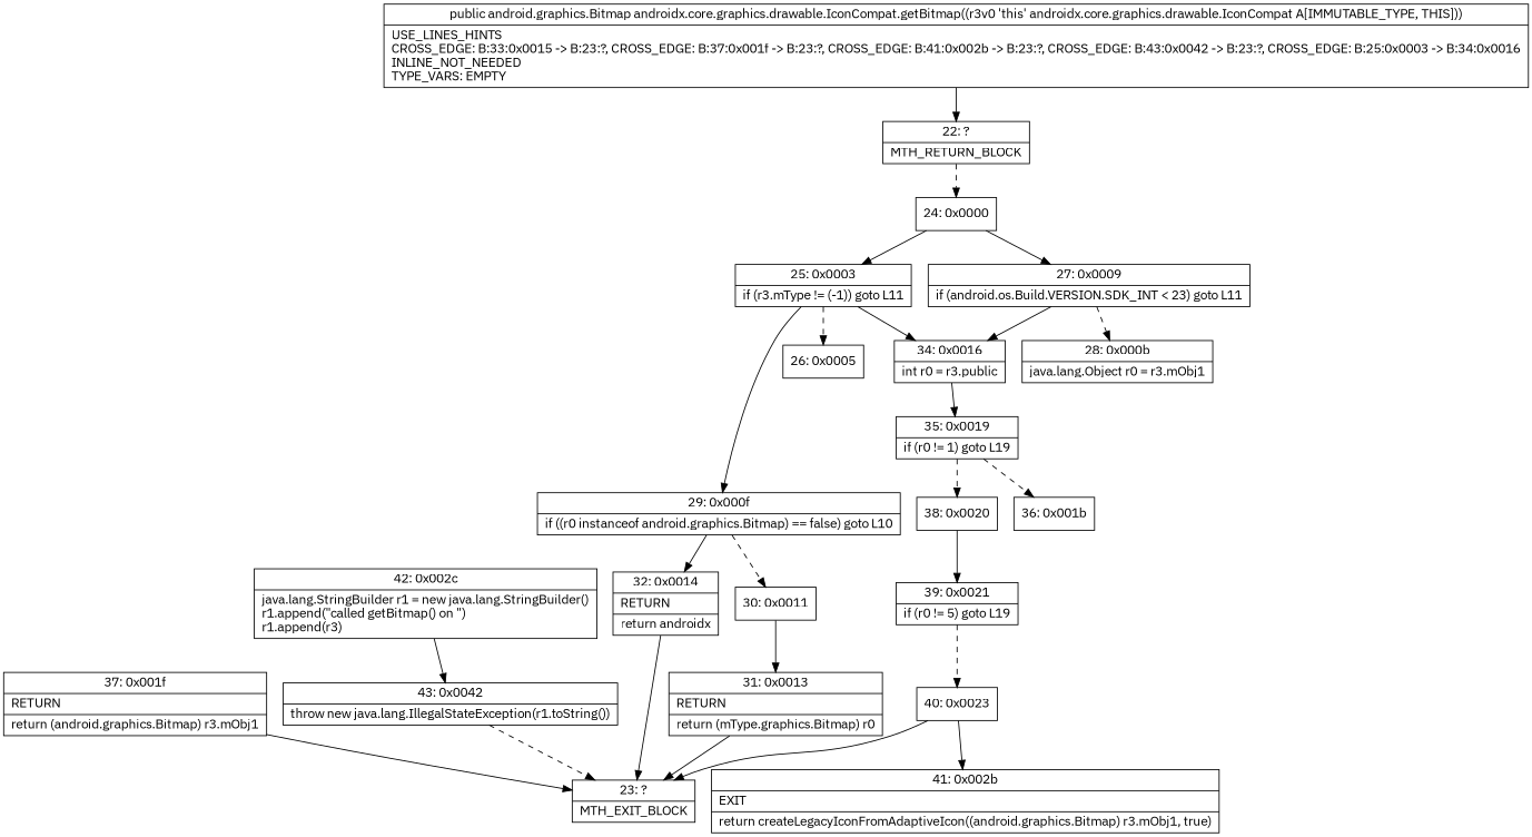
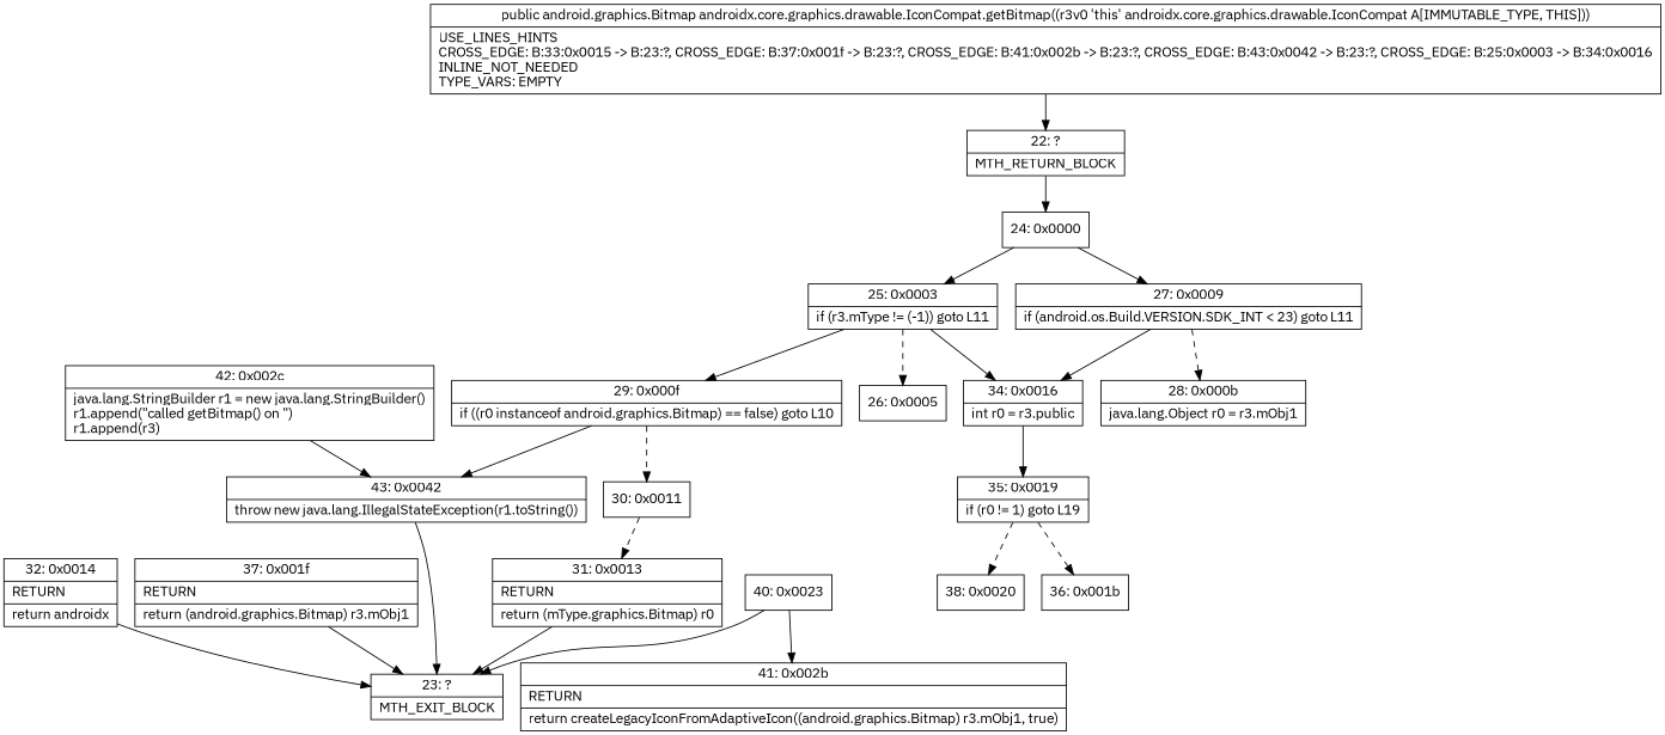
  digraph {
    fontname="IBM Plex Sans"
    node [fontname="IBM Plex Sans" shape=record]
    edge [fontname="IBM Plex Sans"]
    n1 [label="{22\:\ ?|MTH_RETURN_BLOCK\l}"]
    n2 [label="{24\:\ 0x0000}"]
    n3 [label="{25\:\ 0x0003|if (r3.mType != (\-1)) goto L11\l}"]
    n4 [label="{27\:\ 0x0009|if (android.os.Build.VERSION.SDK_INT \< 23) goto L11\l}"]
    n5 [label="{26\:\ 0x0005}"]
    n6 [label="{34\:\ 0x0016|int r0 = r3.public\l}"]
    n7 [label="{29\:\ 0x000f|if ((r0 instanceof android.graphics.Bitmap) == false) goto L10\l}"]
    n8 [label="{35\:\ 0x0019|if (r0 != 1) goto L19\l}"]
    n9 [label="{28\:\ 0x000b|java.lang.Object r0 = r3.mObj1\l}"]
    n10 [label="{30\:\ 0x0011}"]
    n11 [label="{32\:\ 0x0014|RETURN\l|return androidx\l}"]
    n12 [label="{31\:\ 0x0013|RETURN\l|return (mType.graphics.Bitmap) r0\l}"]
    n13 [label="{23\:\ ?|MTH_EXIT_BLOCK\l}"]
    n14 [label="{36\:\ 0x001b}"]
    n15 [label="{38\:\ 0x0020}"]
-   n16 [label="{39\:\ 0x0021|if (r0 != 5) goto L19\l}"]
    n17 [label="{37\:\ 0x001f|RETURN\l|return (android.graphics.Bitmap) r3.mObj1\l}"]
    n18 [label="{40\:\ 0x0023}"]
-   n19 [label="{41\:\ 0x002b|EXIT\l|return createLegacyIconFromAdaptiveIcon((android.graphics.Bitmap) r3.mObj1, true)\l}"]
+   n19 [label="{41\:\ 0x002b|RETURN\l|return createLegacyIconFromAdaptiveIcon((android.graphics.Bitmap) r3.mObj1, true)\l}"]
    n20 [label="{42\:\ 0x002c|java.lang.StringBuilder r1 = new java.lang.StringBuilder()\lr1.append(\"called getBitmap() on \")\lr1.append(r3)\l}"]
    n21 [label="{43\:\ 0x0042|throw new java.lang.IllegalStateException(r1.toString())\l}"]
    n22 [label="{public android.graphics.Bitmap androidx.core.graphics.drawable.IconCompat.getBitmap((r3v0 'this' androidx.core.graphics.drawable.IconCompat A[IMMUTABLE_TYPE, THIS]))  | USE_LINES_HINTS\lCROSS_EDGE: B:33:0x0015 \-\> B:23:?, CROSS_EDGE: B:37:0x001f \-\> B:23:?, CROSS_EDGE: B:41:0x002b \-\> B:23:?, CROSS_EDGE: B:43:0x0042 \-\> B:23:?, CROSS_EDGE: B:25:0x0003 \-\> B:34:0x0016\lINLINE_NOT_NEEDED\lTYPE_VARS: EMPTY\l}"]
-   n1 -> n2 [style=dashed]
+   n1 -> n2
    n2 -> n3
    n2 -> n4
    n3 -> n5 [style=dashed]
    n3 -> n6
    n3 -> n7
    n4 -> n6
    n4 -> n9 [style=dashed]
    n6 -> n8
    n7 -> n10 [style=dashed]
-   n7 -> n11
+   n7 -> n21
    n8 -> n14 [style=dashed]
    n8 -> n15 [style=dashed]
-   n10 -> n12
+   n10 -> n12 [style=dashed]
    n11 -> n13
    n12 -> n13
-   n15 -> n16
-   n16 -> n18 [style=dashed]
    n17 -> n13
    n18 -> n13
    n18 -> n19
    n20 -> n21
-   n21 -> n13 [style=dashed]
+   n21 -> n13
    n22 -> n1
  }
